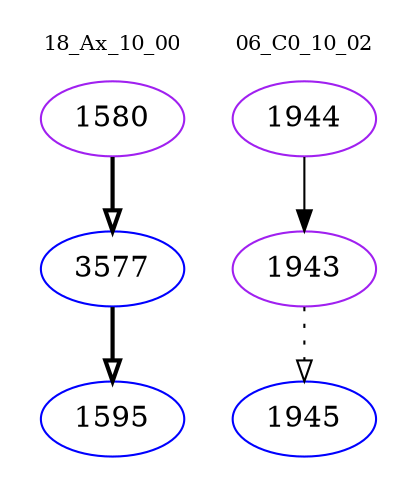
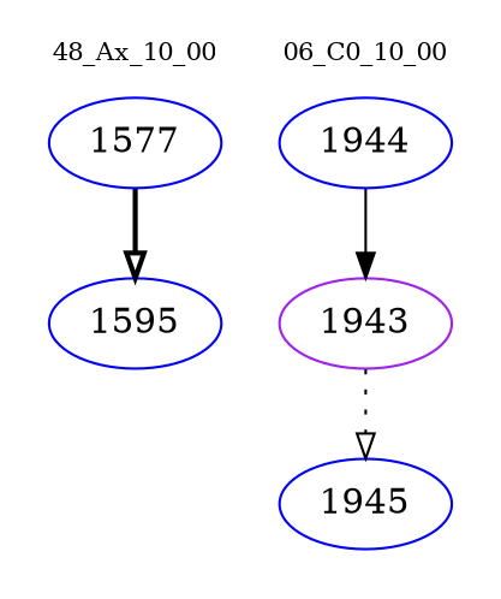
  digraph {
    node [color=blue]
    edge [arrowhead=onormal color=black style=bold]
-   n1 [color=purple label=1580]
-   n2 [label=3577]
+   n2 [label=1577]
    n3 [label=1595]
-   n4 [color=purple label=1944]
+   n4 [label=1944]
    n5 [color=purple label=1943]
    n6 [label=1945]
    subgraph cluster_1 {
      color=white
      fontsize=10
-     label="18_Ax_10_00"
-     n1
+     label="48_Ax_10_00"
      n2
      n3
    }
    subgraph cluster_2 {
      color=white
      fontsize=10
-     label="06_C0_10_02"
+     label="06_C0_10_00"
      n4
      n5
      n6
    }
-   n1 -> n2
    n2 -> n3
    n4 -> n5 [arrowhead=normal style=solid]
    n5 -> n6 [style=dotted]
  }
